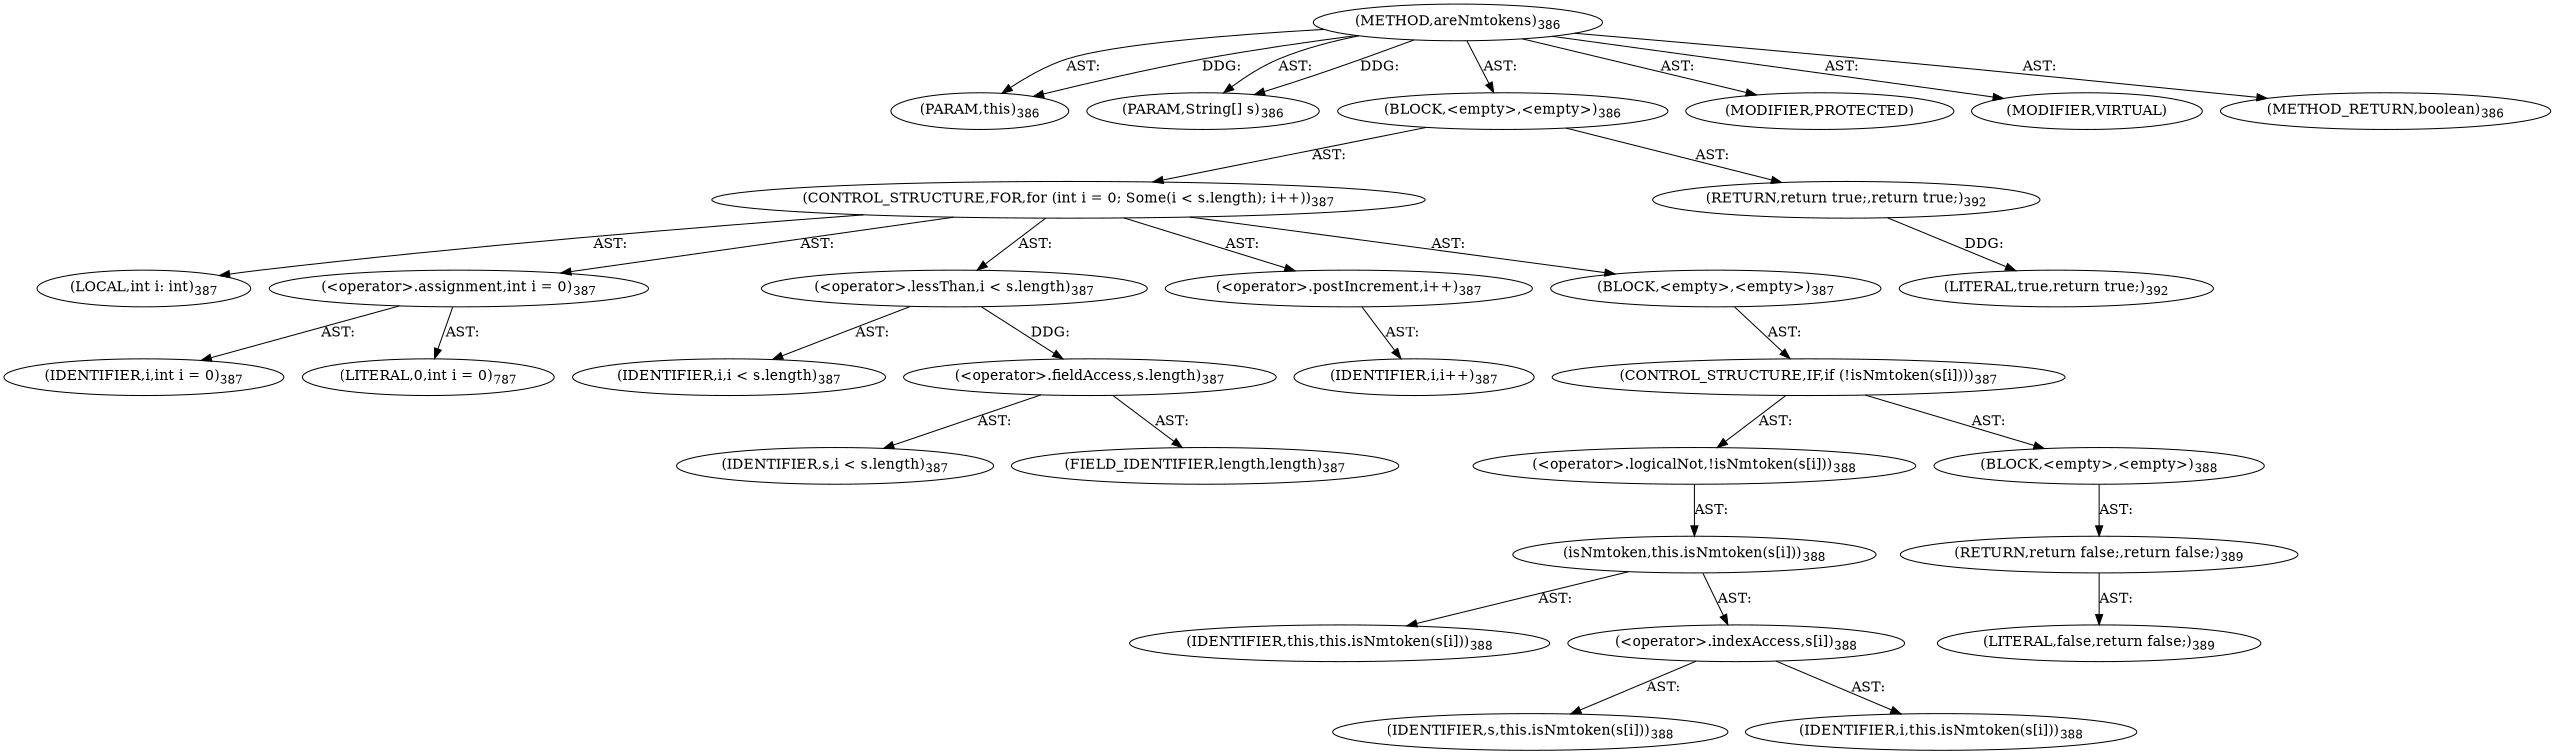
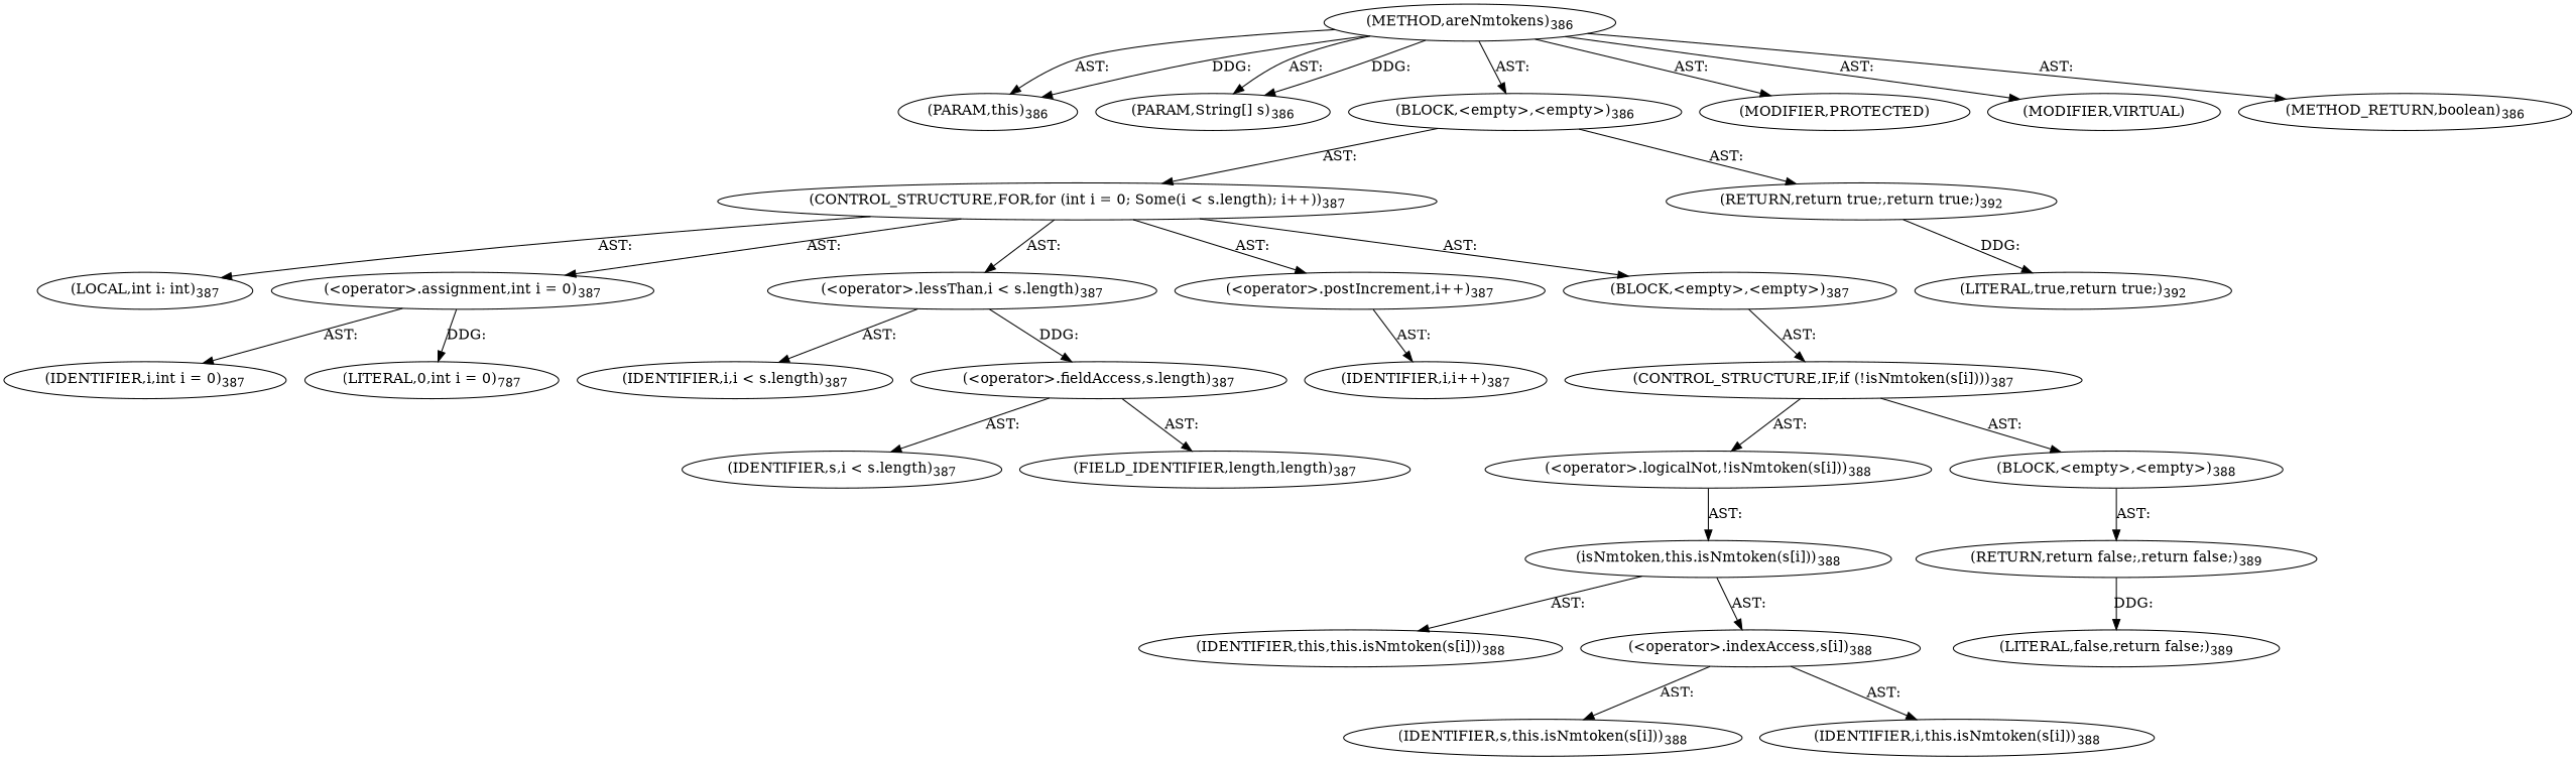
  digraph {
    n1 [label=<(METHOD,areNmtokens)<SUB>386</SUB>>]
    n2 [label=<(PARAM,this)<SUB>386</SUB>>]
    n3 [label=<(PARAM,String[] s)<SUB>386</SUB>>]
    n4 [label=<(BLOCK,&lt;empty&gt;,&lt;empty&gt;)<SUB>386</SUB>>]
    n5 [label=<(MODIFIER,PROTECTED)>]
    n6 [label=<(MODIFIER,VIRTUAL)>]
    n7 [label=<(METHOD_RETURN,boolean)<SUB>386</SUB>>]
    n8 [label=<(CONTROL_STRUCTURE,FOR,for (int i = 0; Some(i &lt; s.length); i++))<SUB>387</SUB>>]
    n9 [label=<(RETURN,return true;,return true;)<SUB>392</SUB>>]
    n10 [label=<(LOCAL,int i: int)<SUB>387</SUB>>]
    n11 [label=<(&lt;operator&gt;.assignment,int i = 0)<SUB>387</SUB>>]
    n12 [label=<(&lt;operator&gt;.lessThan,i &lt; s.length)<SUB>387</SUB>>]
    n13 [label=<(&lt;operator&gt;.postIncrement,i++)<SUB>387</SUB>>]
    n14 [label=<(BLOCK,&lt;empty&gt;,&lt;empty&gt;)<SUB>387</SUB>>]
    n15 [label=<(LITERAL,true,return true;)<SUB>392</SUB>>]
    n16 [label=<(IDENTIFIER,i,int i = 0)<SUB>387</SUB>>]
    n17 [label=<(LITERAL,0,int i = 0)<SUB>787</SUB>>]
    n18 [label=<(IDENTIFIER,i,i &lt; s.length)<SUB>387</SUB>>]
    n19 [label=<(&lt;operator&gt;.fieldAccess,s.length)<SUB>387</SUB>>]
    n20 [label=<(IDENTIFIER,i,i++)<SUB>387</SUB>>]
    n21 [label=<(CONTROL_STRUCTURE,IF,if (!isNmtoken(s[i])))<SUB>387</SUB>>]
    n22 [label=<(IDENTIFIER,s,i &lt; s.length)<SUB>387</SUB>>]
    n23 [label=<(FIELD_IDENTIFIER,length,length)<SUB>387</SUB>>]
    n24 [label=<(&lt;operator&gt;.logicalNot,!isNmtoken(s[i]))<SUB>388</SUB>>]
    n25 [label=<(BLOCK,&lt;empty&gt;,&lt;empty&gt;)<SUB>388</SUB>>]
    n26 [label=<(isNmtoken,this.isNmtoken(s[i]))<SUB>388</SUB>>]
    n27 [label=<(RETURN,return false;,return false;)<SUB>389</SUB>>]
    n28 [label=<(IDENTIFIER,this,this.isNmtoken(s[i]))<SUB>388</SUB>>]
    n29 [label=<(&lt;operator&gt;.indexAccess,s[i])<SUB>388</SUB>>]
    n30 [label=<(IDENTIFIER,s,this.isNmtoken(s[i]))<SUB>388</SUB>>]
    n31 [label=<(IDENTIFIER,i,this.isNmtoken(s[i]))<SUB>388</SUB>>]
    n32 [label=<(LITERAL,false,return false;)<SUB>389</SUB>>]
    n1 -> n2 [label="AST: "]
    n1 -> n2 [label="DDG: "]
    n1 -> n3 [label="AST: "]
    n1 -> n3 [label="DDG: "]
    n1 -> n4 [label="AST: "]
    n1 -> n5 [label="AST: "]
    n1 -> n6 [label="AST: "]
    n1 -> n7 [label="AST: "]
    n4 -> n8 [label="AST: "]
    n4 -> n9 [label="AST: "]
    n8 -> n10 [label="AST: "]
    n8 -> n11 [label="AST: "]
    n8 -> n12 [label="AST: "]
    n8 -> n13 [label="AST: "]
    n8 -> n14 [label="AST: "]
    n9 -> n15 [label="DDG: "]
    n11 -> n16 [label="AST: "]
-   n11 -> n17 [label="AST: "]
+   n11 -> n17 [label="DDG: "]
    n12 -> n18 [label="AST: "]
    n12 -> n19 [label="DDG: "]
    n13 -> n20 [label="AST: "]
    n14 -> n21 [label="AST: "]
    n19 -> n22 [label="AST: "]
    n19 -> n23 [label="AST: "]
    n21 -> n24 [label="AST: "]
    n21 -> n25 [label="AST: "]
    n24 -> n26 [label="AST: "]
    n25 -> n27 [label="AST: "]
    n26 -> n28 [label="AST: "]
    n26 -> n29 [label="AST: "]
-   n27 -> n32 [label="AST: "]
+   n27 -> n32 [label="DDG: "]
    n29 -> n30 [label="AST: "]
    n29 -> n31 [label="AST: "]
  }
